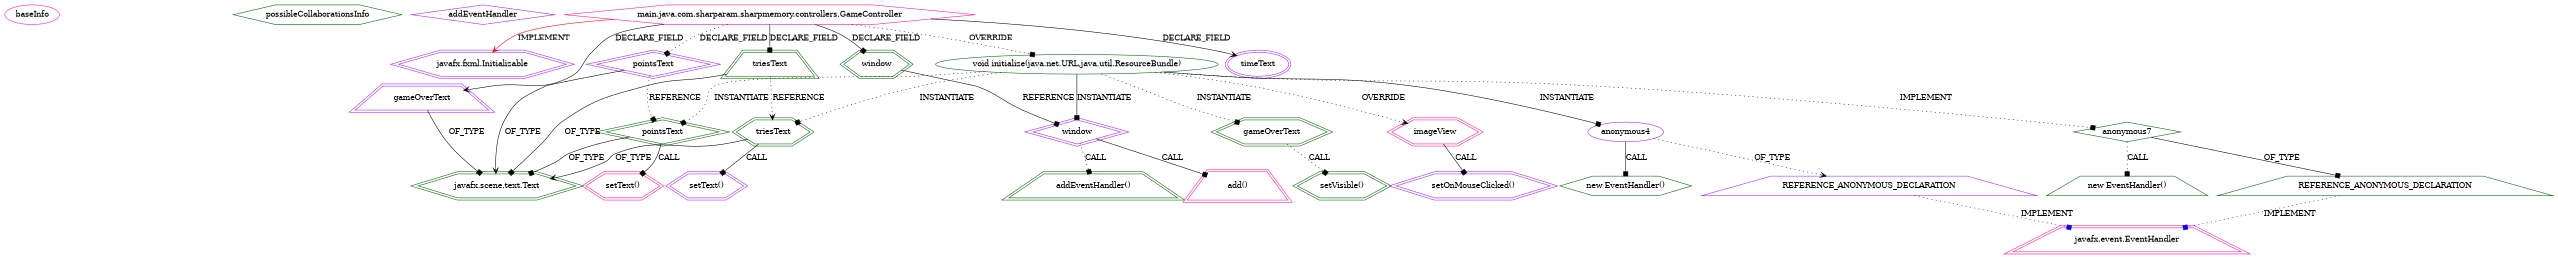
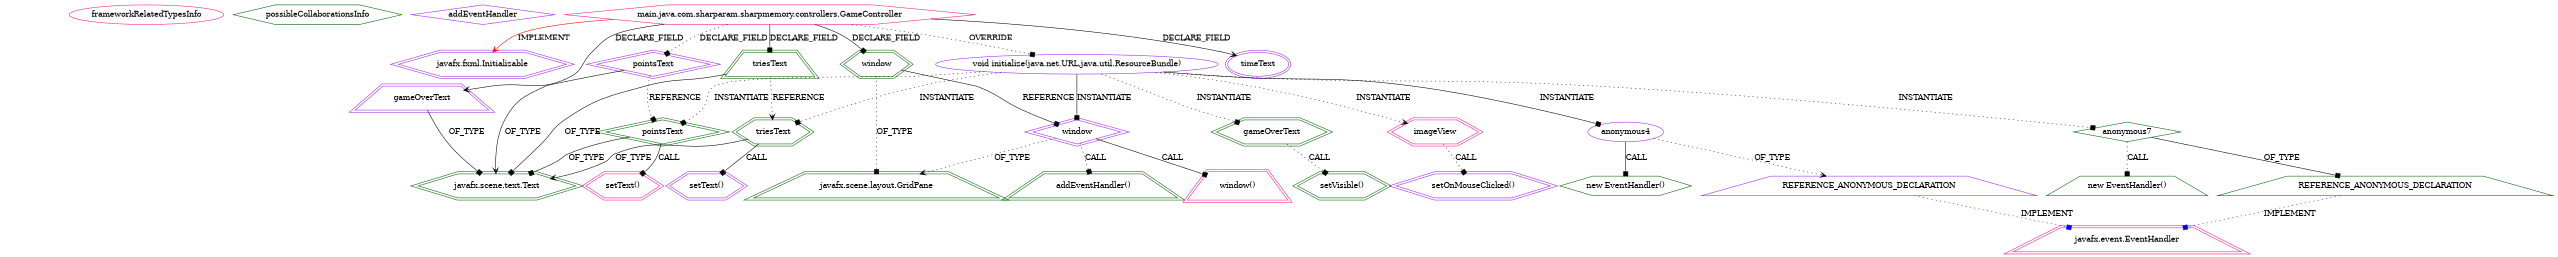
  digraph {
    node [color=darkgreen shape=hexagon isFrameworkType=true vertexType=VARIABLE_EXPRESION peripheries=2]
    edge [arrowhead=box style=solid]
-   baseInfo [category=extension_graph color=deeppink graphId=1215 isAnonymous=false possibleRelation=true shape=ellipse isFrameworkType="" vertexType="" peripheries=""]
+   frameworkRelatedTypesInfo [0="javafx.fxml.Initializable" color=deeppink shape=ellipse isFrameworkType="" vertexType="" peripheries=""]
    possibleCollaborationsInfo [0="1215~OVERRIDING_METHOD_DECLARATION-INSTANTIATION-~javafx.fxml.Initializable ~javafx.event.EventHandler ~false~true" isFrameworkType="" vertexType="" peripheries=""]
    n4 [color=purple contextSignature=GameController filePath="/Sharparam-SharpMemory/SharpMemory-master/src/main/java/com/sharparam/sharpmemory/controllers/GameController.java" graphId=1215 label=addEventHandler projectName="Sharparam-SharpMemory" shape=diamond isFrameworkType="" vertexType="" peripheries=""]
    n5 [color=deeppink isFrameworkType=false label="main.java.com.sharparam.sharpmemory.controllers.GameController" vertexType=ROOT_CLIENT_CLASS_DECLARATION peripheries=""]
    n6 [color=purple label="javafx.fxml.Initializable" vertexType=FRAMEWORK_INTERFACE_TYPE]
    n7 [color=purple label=gameOverText shape=trapezium vertexType=FIELD_DECLARATION]
    n8 [color=purple label=pointsText shape=diamond vertexType=FIELD_DECLARATION]
    n9 [color=purple label=timeText shape=ellipse vertexType=FIELD_DECLARATION]
    n10 [label=triesText shape=trapezium vertexType=FIELD_DECLARATION]
    n11 [label=window vertexType=FIELD_DECLARATION]
-   n12 [isFrameworkType=false label="void initialize(java.net.URL,java.util.ResourceBundle)" shape=ellipse vertexType=OVERRIDING_METHOD_DECLARATION peripheries=""]
+   n12 [color=purple isFrameworkType=false label="void initialize(java.net.URL,java.util.ResourceBundle)" shape=ellipse vertexType=OVERRIDING_METHOD_DECLARATION peripheries=""]
    n13 [label="javafx.scene.text.Text" vertexType=FRAMEWORK_CLASS_TYPE]
    n14 [label=pointsText shape=diamond]
    n15 [label=triesText]
+   n16 [label="javafx.scene.layout.GridPane" shape=trapezium vertexType=FRAMEWORK_CLASS_TYPE]
    n17 [color=purple label=window shape=diamond]
    n18 [label=gameOverText]
    n19 [color=deeppink label=imageView]
    n20 [color=purple isFrameworkType=false label=anonymous4 shape=ellipse peripheries=""]
    n21 [isFrameworkType=false label=anonymous7 shape=diamond peripheries=""]
    n22 [color=deeppink label="setText()" vertexType=INSIDE_CALL]
    n23 [color=purple label="setText()" vertexType=INSIDE_CALL]
-   n24 [color=deeppink label="add()" shape=trapezium vertexType=INSIDE_CALL]
+   n24 [color=deeppink label="window()" shape=trapezium vertexType=INSIDE_CALL]
    n25 [label="addEventHandler()" shape=trapezium vertexType=INSIDE_CALL]
    n26 [label="setVisible()" vertexType=INSIDE_CALL]
    n27 [color=purple label="setOnMouseClicked()" vertexType=INSIDE_CALL]
    n28 [color=purple isFrameworkType=false label=REFERENCE_ANONYMOUS_DECLARATION shape=trapezium vertexType=REFERENCE_ANONYMOUS_DECLARATION peripheries=""]
    n29 [isFrameworkType=false label="new EventHandler()" vertexType=CONSTRUCTOR_CALL peripheries=""]
    n30 [isFrameworkType=false label=REFERENCE_ANONYMOUS_DECLARATION shape=trapezium vertexType=REFERENCE_ANONYMOUS_DECLARATION peripheries=""]
    n31 [isFrameworkType=false label="new EventHandler()" shape=trapezium vertexType=CONSTRUCTOR_CALL peripheries=""]
    n32 [color=deeppink label="javafx.event.EventHandler" shape=trapezium vertexType=FRAMEWORK_INTERFACE_TYPE]
    n5 -> n6 [arrowhead=vee color=red label=IMPLEMENT]
    n5 -> n7 [arrowhead=vee label=DECLARE_FIELD]
    n5 -> n8 [label=DECLARE_FIELD style=dotted]
    n5 -> n9 [arrowhead=vee label=DECLARE_FIELD]
    n5 -> n10 [label=DECLARE_FIELD]
    n5 -> n11 [label=DECLARE_FIELD]
    n5 -> n12 [label=OVERRIDE style=dotted]
    n7 -> n13 [label=OF_TYPE]
    n8 -> n13 [arrowhead=vee label=OF_TYPE]
    n8 -> n14 [label=REFERENCE style=dotted]
    n10 -> n13 [label=OF_TYPE]
    n10 -> n15 [arrowhead=vee label=REFERENCE style=dotted]
+   n11 -> n16 [label=OF_TYPE style=dotted]
    n11 -> n17 [label=REFERENCE]
    n12 -> n14 [label=INSTANTIATE style=dotted]
    n12 -> n15 [label=INSTANTIATE style=dotted]
    n12 -> n17 [label=INSTANTIATE]
    n12 -> n18 [label=INSTANTIATE style=dotted]
-   n12 -> n19 [arrowhead=vee label=OVERRIDE style=dotted]
+   n12 -> n19 [arrowhead=vee label=INSTANTIATE style=dotted]
    n12 -> n20 [label=INSTANTIATE]
-   n12 -> n21 [label=IMPLEMENT style=dotted]
+   n12 -> n21 [label=INSTANTIATE style=dotted]
    n14 -> n13 [label=OF_TYPE]
    n14 -> n22 [label=CALL]
    n15 -> n13 [arrowhead=vee label=OF_TYPE]
    n15 -> n23 [label=CALL]
+   n17 -> n16 [arrowhead=vee label=OF_TYPE style=dotted]
    n17 -> n24 [label=CALL]
    n17 -> n25 [label=CALL style=dotted]
    n18 -> n26 [label=CALL style=dotted]
-   n19 -> n27 [label=CALL]
+   n19 -> n27 [label=CALL style=dotted]
    n20 -> n28 [arrowhead=vee label=OF_TYPE style=dotted]
    n20 -> n29 [label=CALL]
    n21 -> n30 [label=OF_TYPE]
    n21 -> n31 [label=CALL style=dotted]
    n28 -> n32 [color=blue label=IMPLEMENT style=dotted]
    n30 -> n32 [color=blue label=IMPLEMENT style=dotted]
  }
